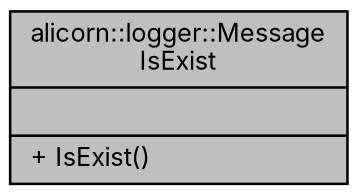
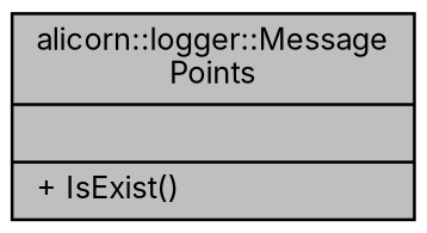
  digraph {
    fontname=Inter
-   n1 [color=black fillcolor=grey75 fontcolor=black fontname=Inter fontsize=10 height=0.2 label="{alicorn::logger::Message\lIsExist\n||+ IsExist()\l}" shape=record style=filled width=0.4]
+   n1 [color=black fillcolor=grey75 fontcolor=black fontname=Inter fontsize=10 height=0.2 label="{alicorn::logger::Message\lPoints\n||+ IsExist()\l}" shape=record style=filled width=0.4]
  }
